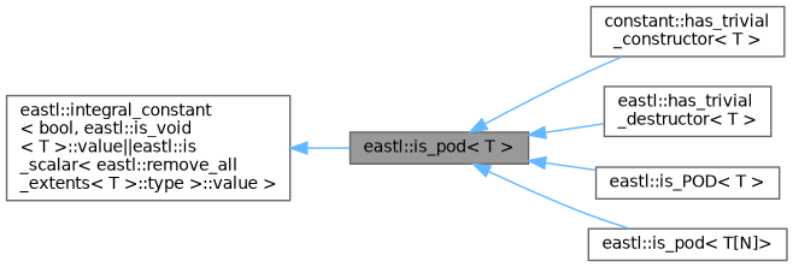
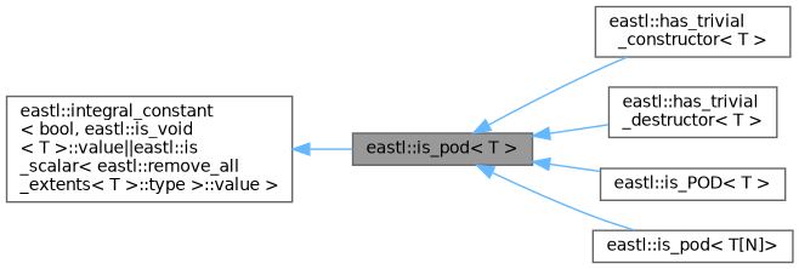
  digraph {
    rankdir=LR
    node [color=gray40 fillcolor=white fontname=Helvetica fontsize=10 shape=box style=filled]
    edge [color=steelblue1 dir=back fontname=Helvetica fontsize=10 labelfontname=Helvetica labelfontsize=10 style=solid]
    n1 [fillcolor=grey60 fontcolor=black height=0.2 label="eastl::is_pod\< T \>" width=0.4]
-   n2 [height=0.2 label="constant::has_trivial\l_constructor\< T \>" width=0.4]
+   n2 [height=0.2 label="eastl::has_trivial\l_constructor\< T \>" width=0.4]
    n3 [height=0.2 label="eastl::has_trivial\l_destructor\< T \>" width=0.4]
    n4 [height=0.2 label="eastl::is_POD\< T \>" width=0.4]
    n5 [height=0.2 label="eastl::is_pod\< T[N]\>" width=0.4]
    n6 [height=0.2 label="eastl::integral_constant\l\< bool, eastl::is_void\l\< T \>::value\|\|eastl::is\l_scalar\< eastl::remove_all\l_extents\< T \>::type \>::value \>" width=0.4]
    n1 -> n2
    n1 -> n3
    n1 -> n4
    n1 -> n5
    n6 -> n1
  }
